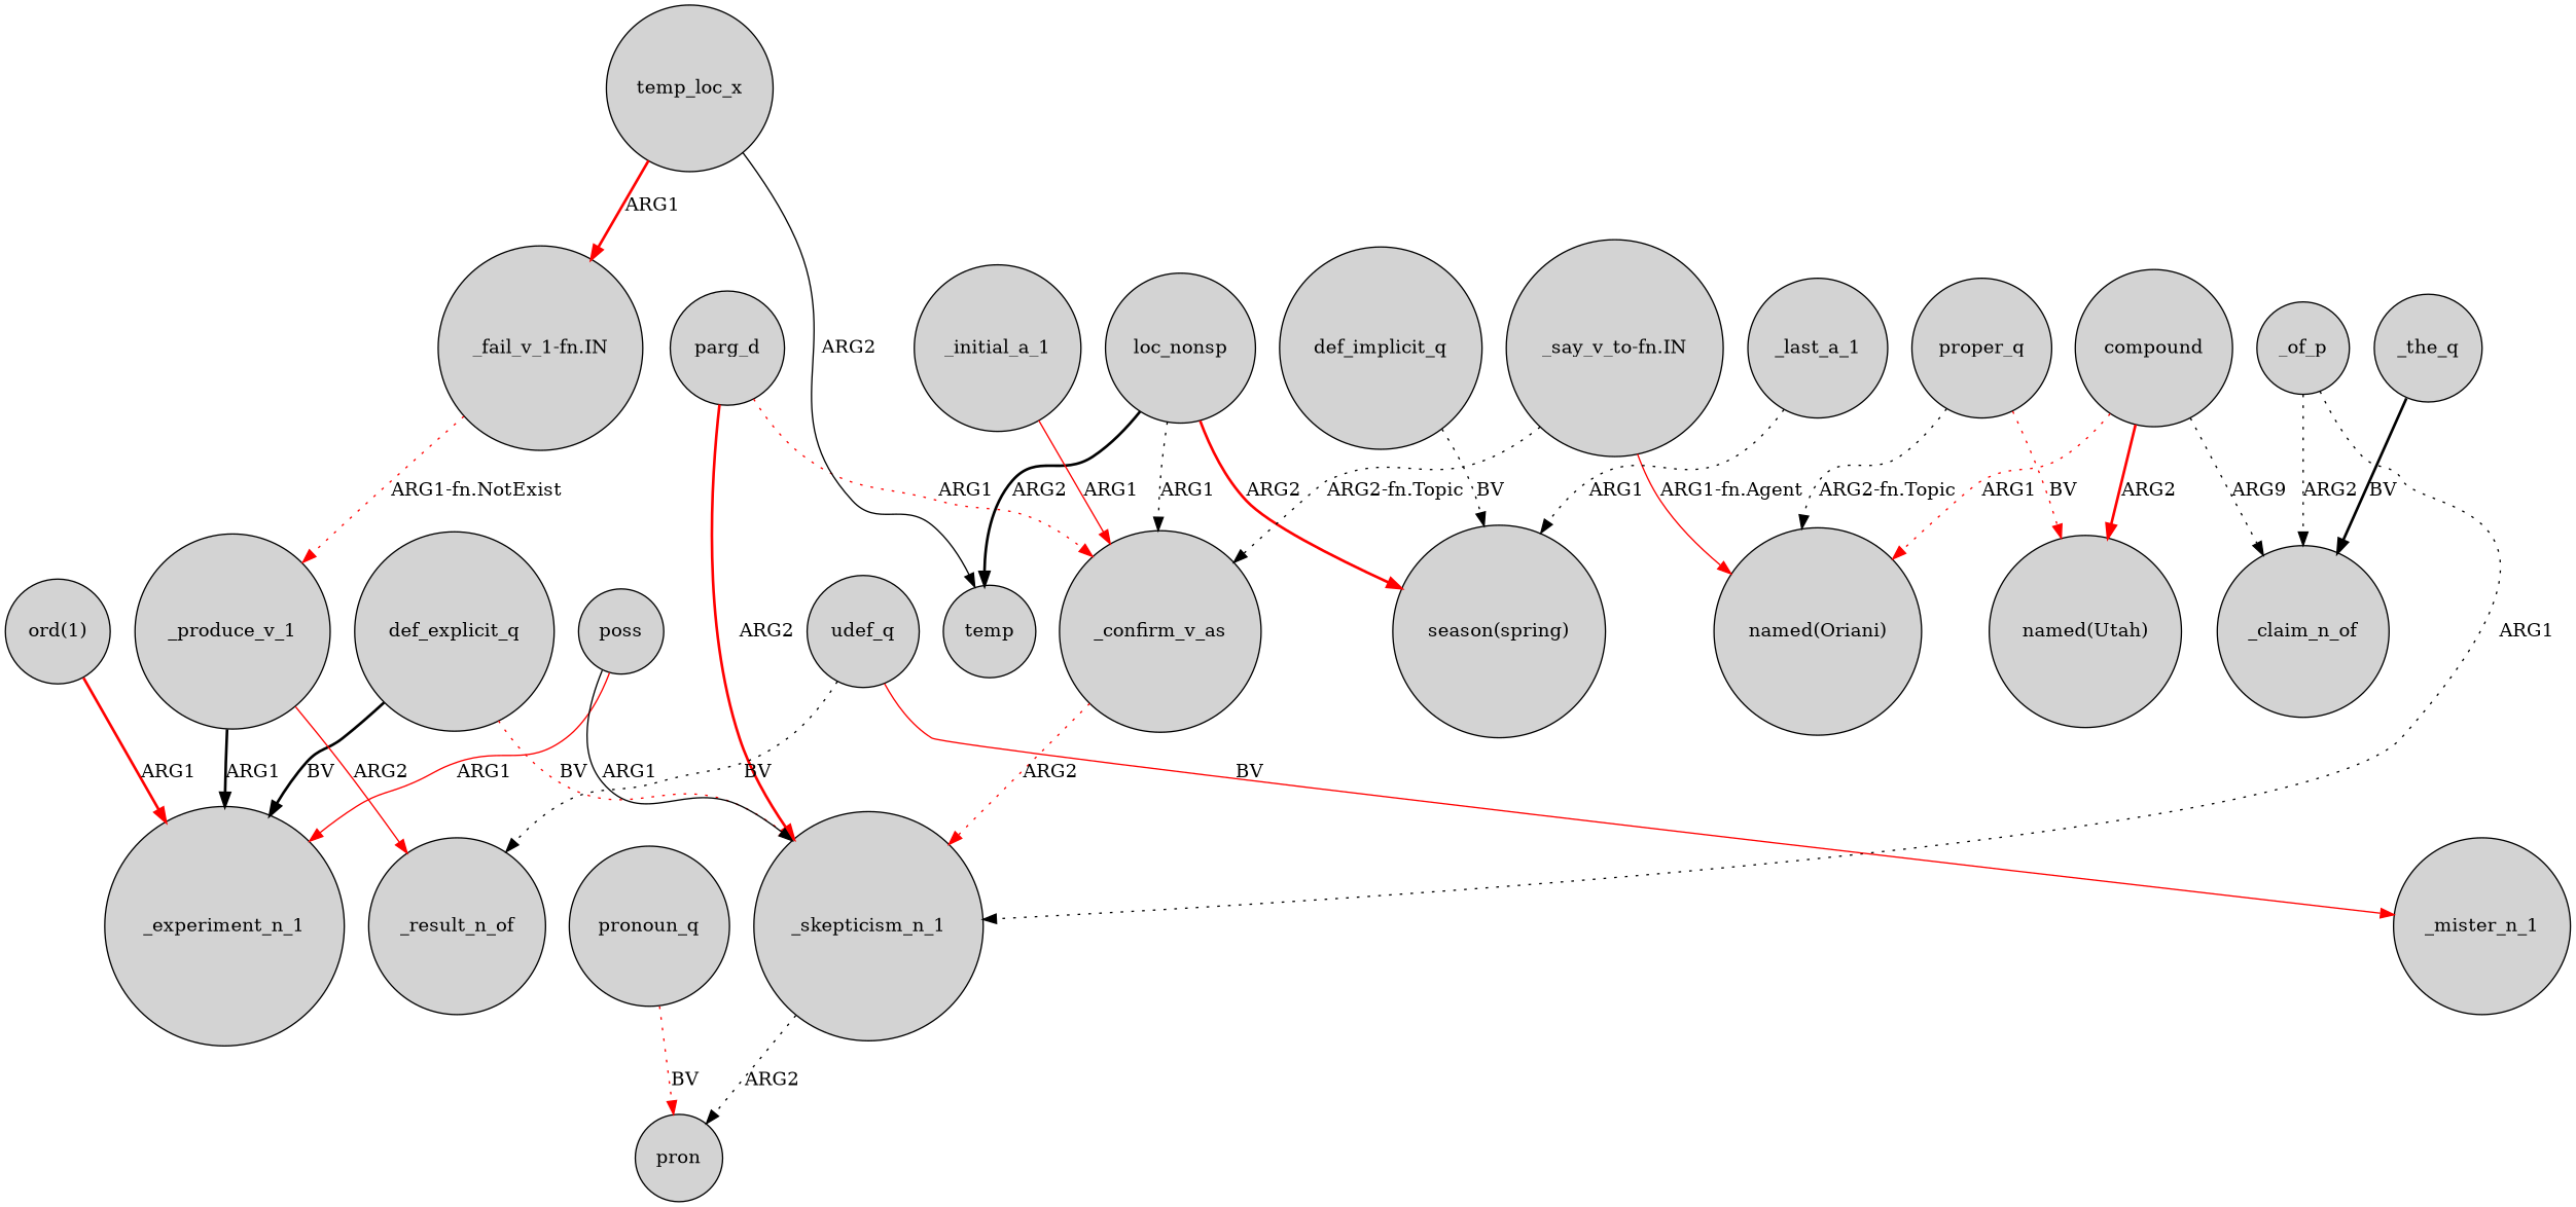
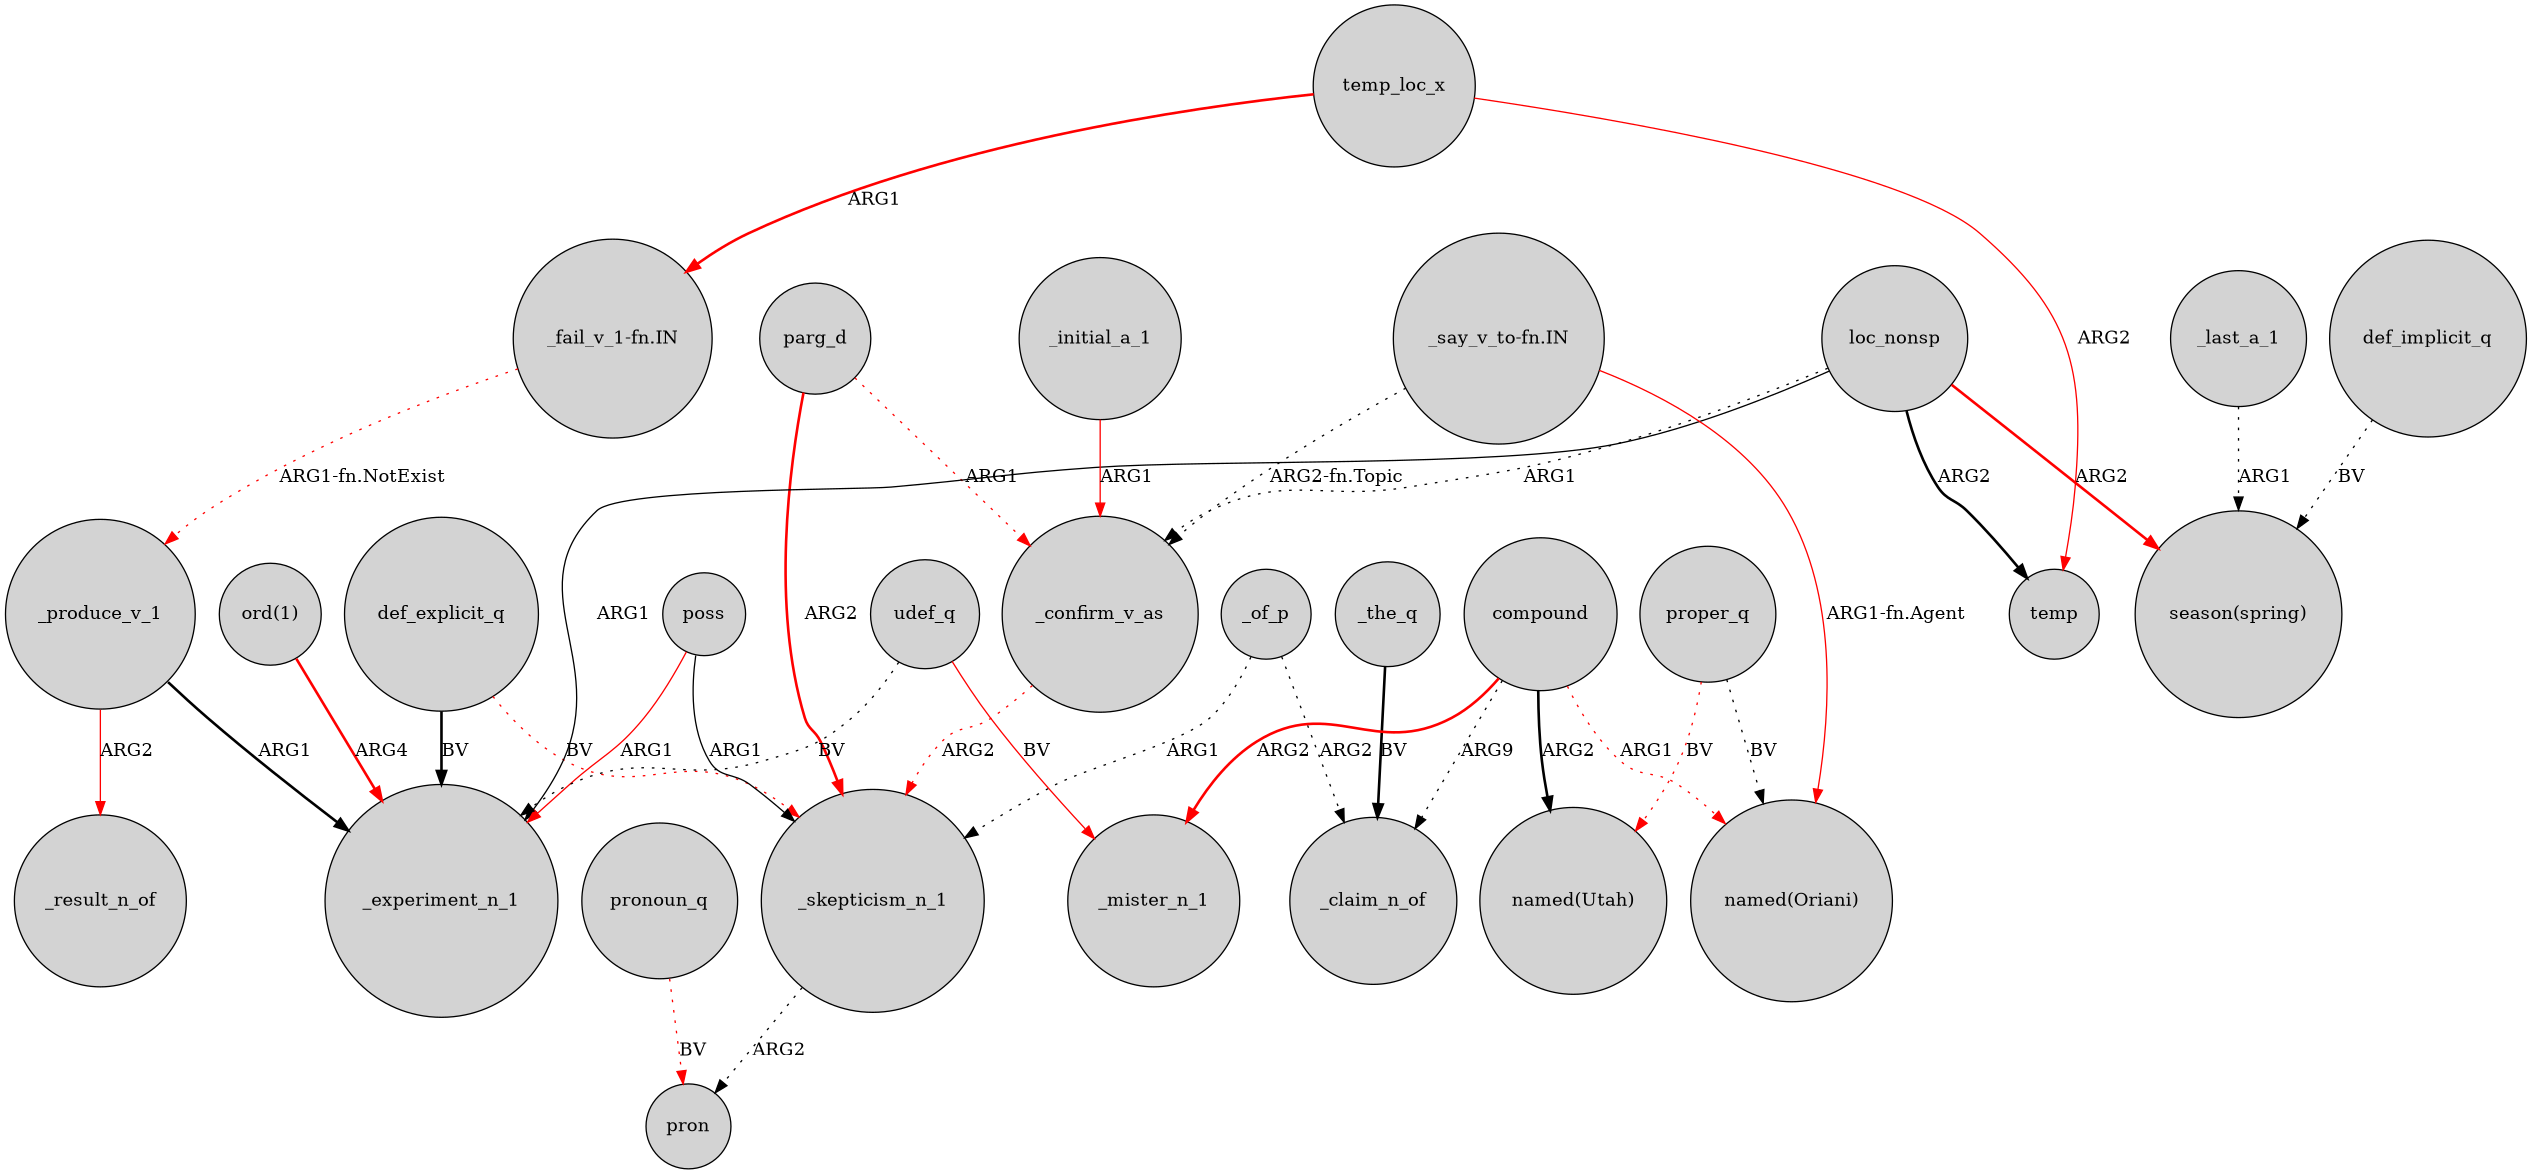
  digraph {
    node [shape=circle style=filled]
    edge [color=red style=dotted]
    def_explicit_q
    _experiment_n_1
    _skepticism_n_1
    pron
    parg_d
    _confirm_v_as
    loc_nonsp
    temp
    "season(spring)"
    proper_q
    "named(Oriani)"
    "named(Utah)"
    _of_p
    _claim_n_of
    _the_q
    poss
    "ord(1)"
    _produce_v_1
    _result_n_of
    compound
    _mister_n_1
    udef_q
    temp_loc_x
    "_fail_v_1-fn.IN"
    "_say_v_to-fn.IN"
    pronoun_q
    _last_a_1
    def_implicit_q
    _initial_a_1
    def_explicit_q -> _experiment_n_1 [color=black label=BV style=bold]
    def_explicit_q -> _skepticism_n_1 [label=BV]
    _skepticism_n_1 -> pron [color=black label=ARG2]
    parg_d -> _skepticism_n_1 [label=ARG2 style=bold]
    parg_d -> _confirm_v_as [label=ARG1]
    _confirm_v_as -> _skepticism_n_1 [label=ARG2]
+   loc_nonsp -> _experiment_n_1 [color=black label=ARG1 style=solid]
    loc_nonsp -> _confirm_v_as [color=black label=ARG1]
    loc_nonsp -> temp [color=black label=ARG2 style=bold]
    loc_nonsp -> "season(spring)" [label=ARG2 style=bold]
-   proper_q -> "named(Oriani)" [color=black label="ARG2-fn.Topic"]
+   proper_q -> "named(Oriani)" [color=black label=BV]
    proper_q -> "named(Utah)" [label=BV]
    _of_p -> _skepticism_n_1 [color=black label=ARG1]
    _of_p -> _claim_n_of [color=black label=ARG2]
    _the_q -> _claim_n_of [color=black label=BV style=bold]
    poss -> _experiment_n_1 [label=ARG1 style=solid]
    poss -> _skepticism_n_1 [color=black label=ARG1 style=solid]
-   "ord(1)" -> _experiment_n_1 [label=ARG1 style=bold]
+   "ord(1)" -> _experiment_n_1 [label=ARG4 style=bold]
    _produce_v_1 -> _experiment_n_1 [color=black label=ARG1 style=bold]
    _produce_v_1 -> _result_n_of [label=ARG2 style=solid]
    compound -> "named(Oriani)" [label=ARG1]
-   compound -> "named(Utah)" [label=ARG2 style=bold]
+   compound -> "named(Utah)" [color=black label=ARG2 style=bold]
    compound -> _claim_n_of [color=black label=ARG9]
-   udef_q -> _result_n_of [color=black label=BV]
+   compound -> _mister_n_1 [label=ARG2 style=bold]
+   udef_q -> _experiment_n_1 [color=black label=BV]
    udef_q -> _mister_n_1 [label=BV style=solid]
-   temp_loc_x -> temp [color=black label=ARG2 style=solid]
+   temp_loc_x -> temp [label=ARG2 style=solid]
    temp_loc_x -> "_fail_v_1-fn.IN" [label=ARG1 style=bold]
    "_fail_v_1-fn.IN" -> _produce_v_1 [label="ARG1-fn.NotExist"]
    "_say_v_to-fn.IN" -> _confirm_v_as [color=black label="ARG2-fn.Topic"]
    "_say_v_to-fn.IN" -> "named(Oriani)" [label="ARG1-fn.Agent" style=solid]
    pronoun_q -> pron [label=BV]
    _last_a_1 -> "season(spring)" [color=black label=ARG1]
    def_implicit_q -> "season(spring)" [color=black label=BV]
    _initial_a_1 -> _confirm_v_as [label=ARG1 style=solid]
  }
